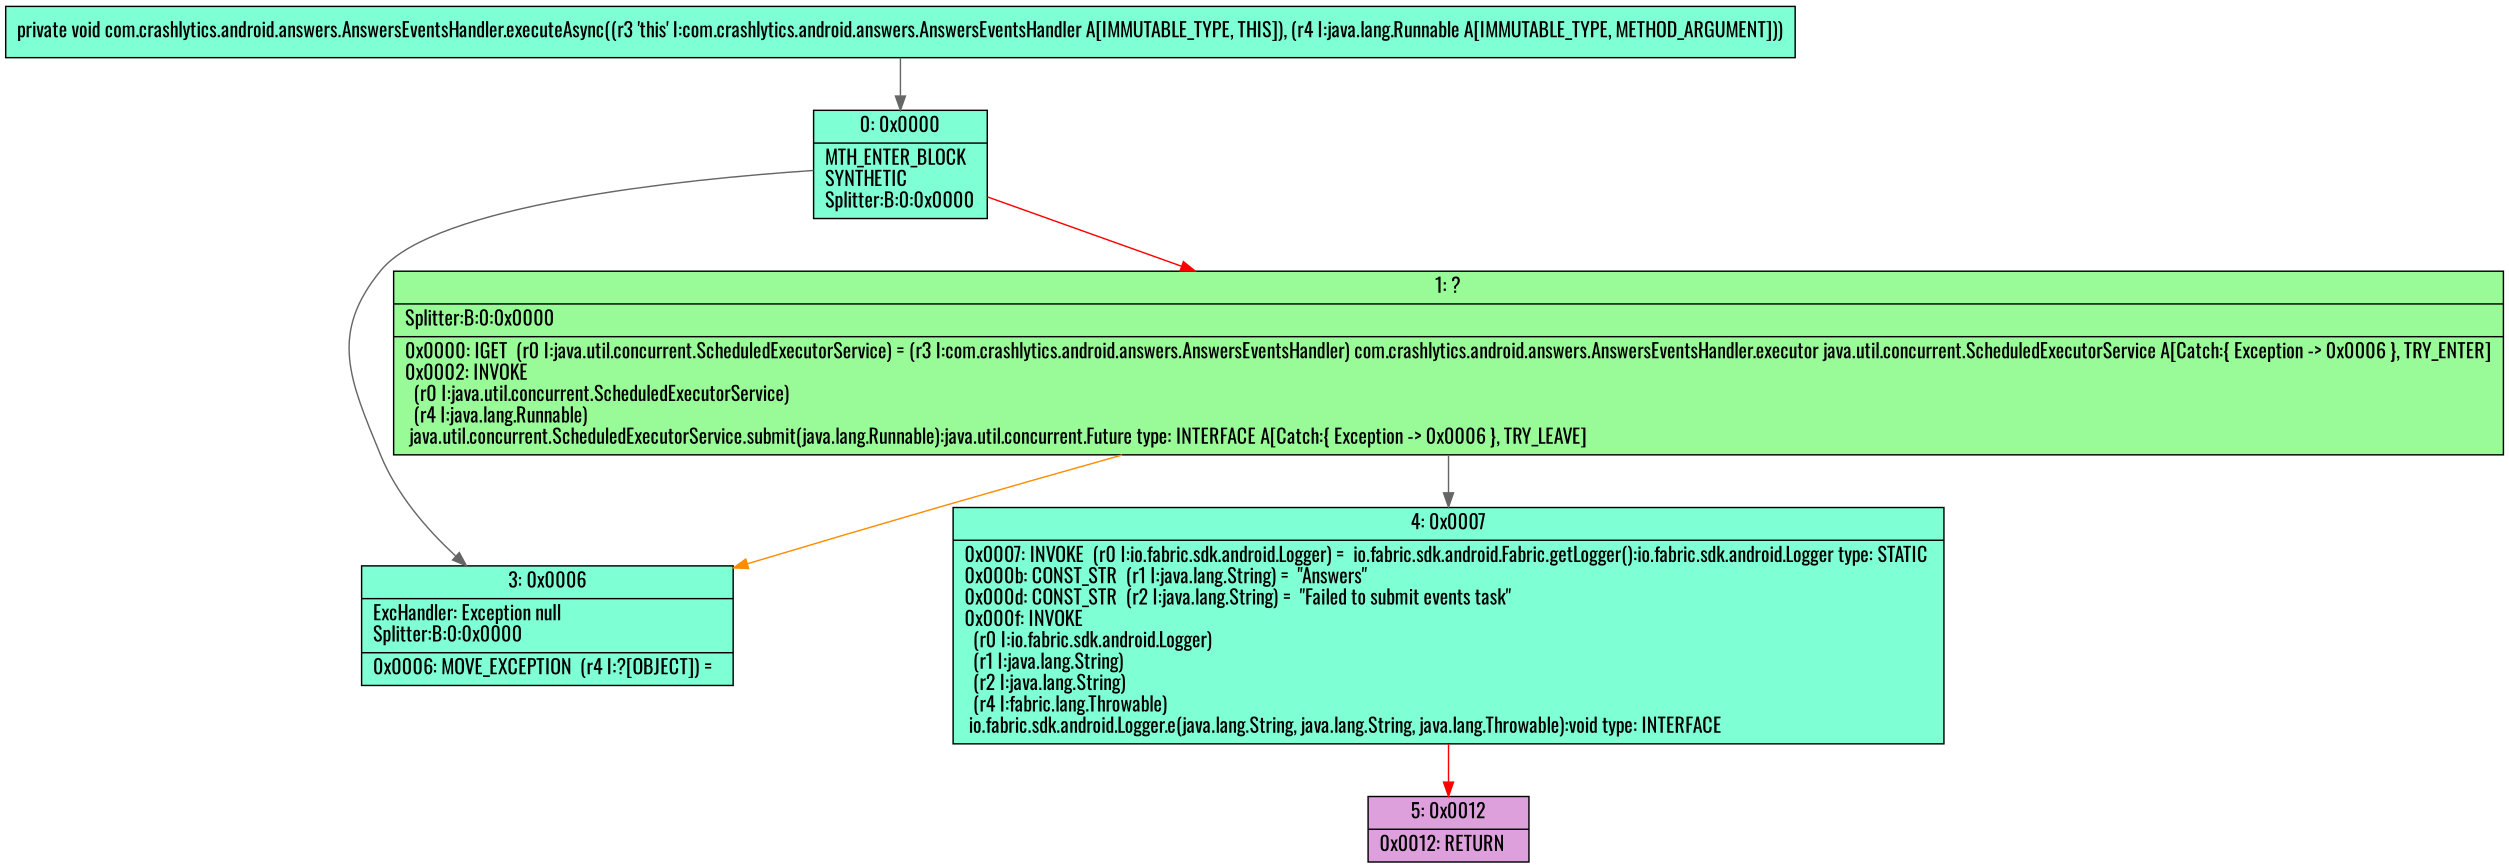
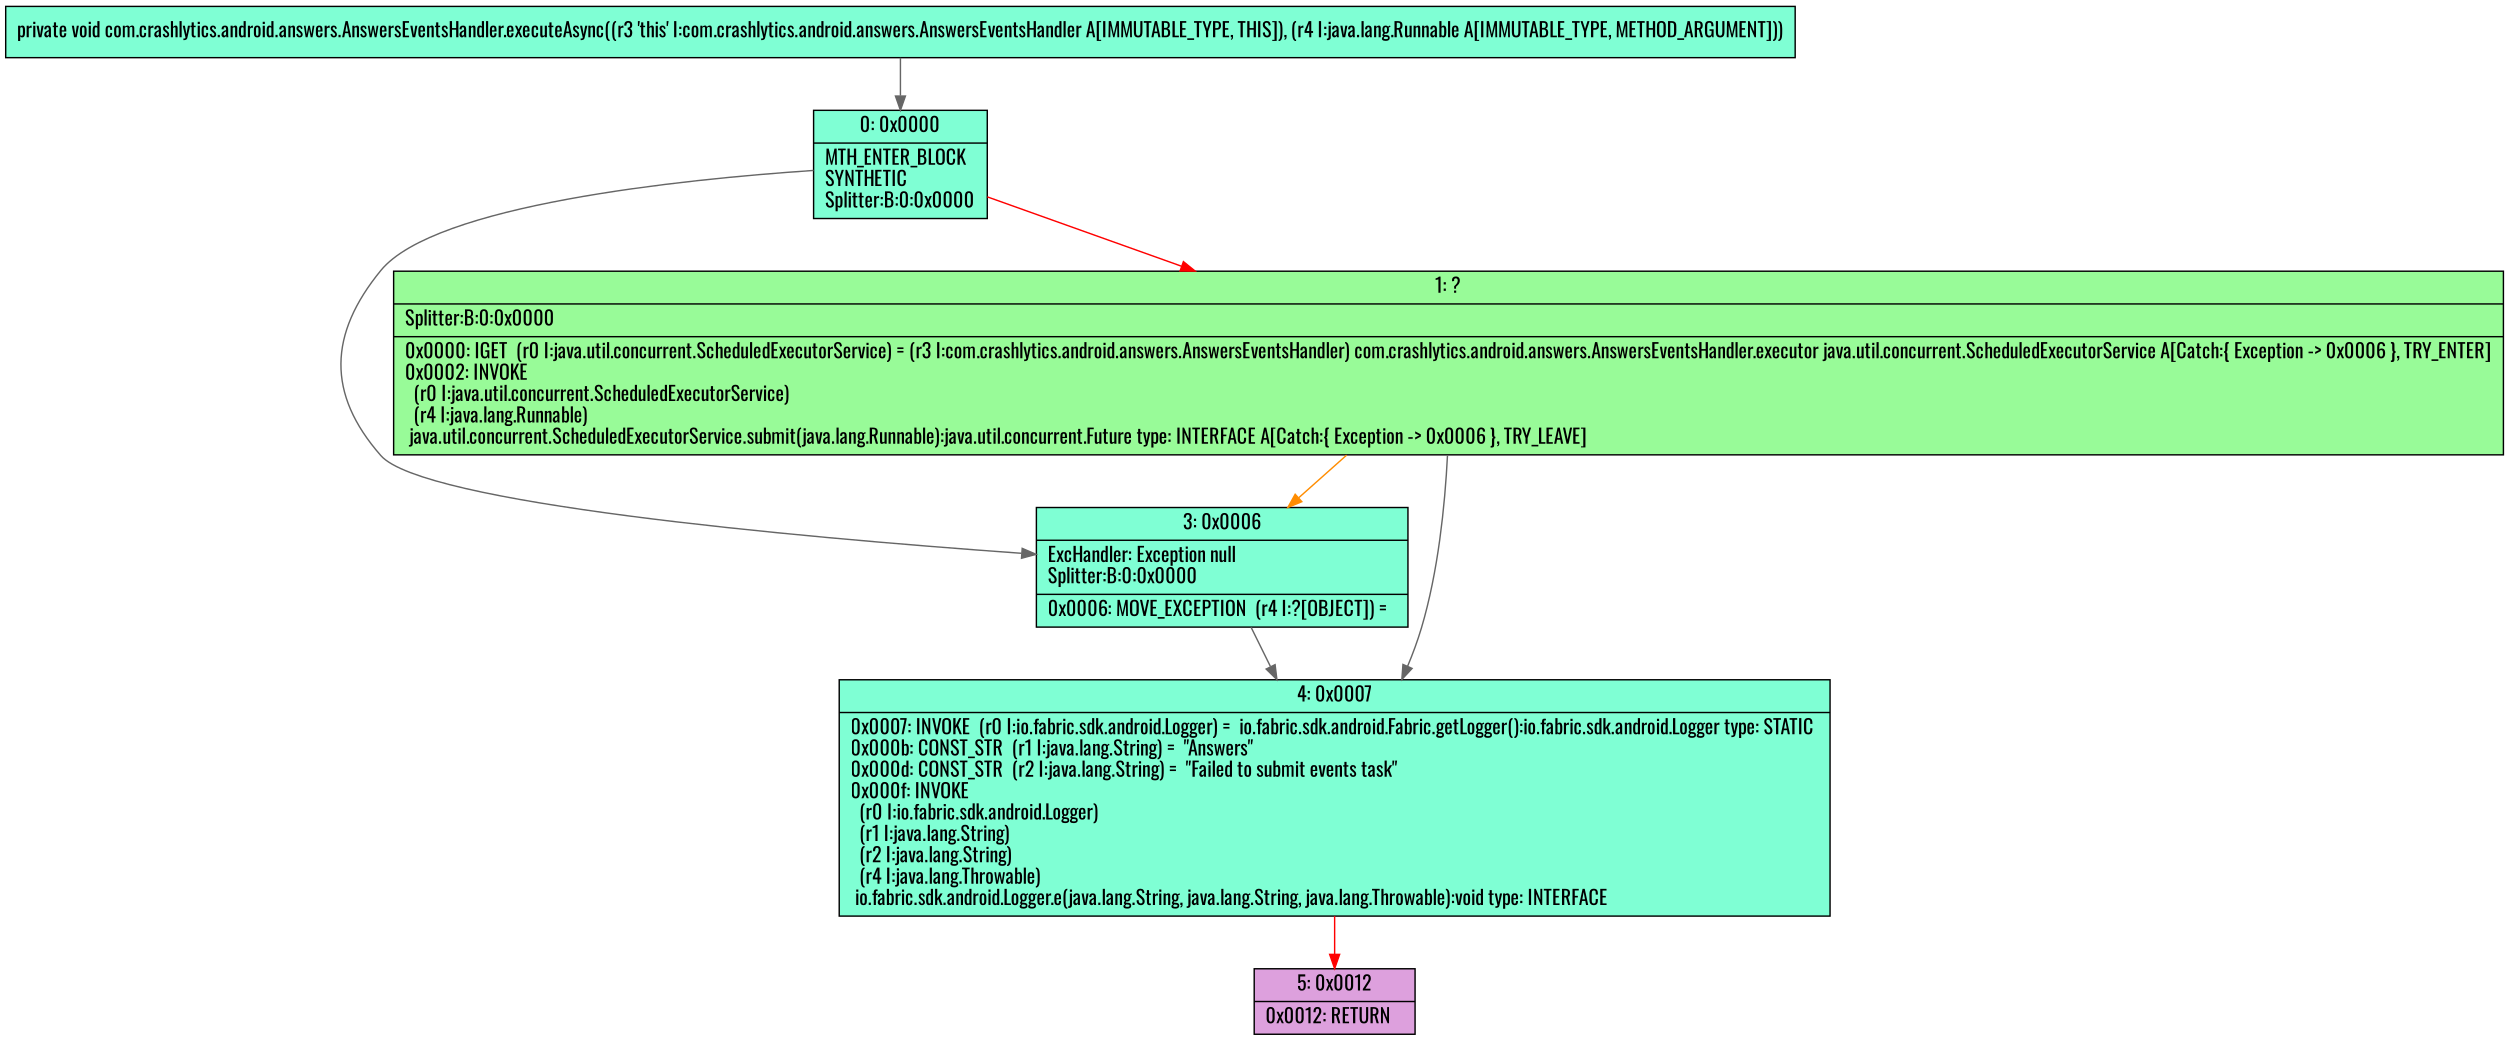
  digraph {
    fontname=Oswald
    node [fillcolor=aquamarine fontname=Oswald shape=record style=filled]
    edge [color=gray40 fontname=Oswald]
    n1 [label="{0\:\ 0x0000|MTH_ENTER_BLOCK\lSYNTHETIC\lSplitter:B:0:0x0000\l}"]
    n2 [fillcolor=palegreen label="{1\:\ ?|Splitter:B:0:0x0000\l|0x0000: IGET  (r0 I:java.util.concurrent.ScheduledExecutorService) = (r3 I:com.crashlytics.android.answers.AnswersEventsHandler) com.crashlytics.android.answers.AnswersEventsHandler.executor java.util.concurrent.ScheduledExecutorService A[Catch:\{ Exception \-\> 0x0006 \}, TRY_ENTER]\l0x0002: INVOKE  \l  (r0 I:java.util.concurrent.ScheduledExecutorService)\l  (r4 I:java.lang.Runnable)\l java.util.concurrent.ScheduledExecutorService.submit(java.lang.Runnable):java.util.concurrent.Future type: INTERFACE A[Catch:\{ Exception \-\> 0x0006 \}, TRY_LEAVE]\l}"]
    n3 [label="{3\:\ 0x0006|ExcHandler: Exception null\lSplitter:B:0:0x0000\l|0x0006: MOVE_EXCEPTION  (r4 I:?[OBJECT]) =  \l}"]
-   n4 [label="{4\:\ 0x0007|0x0007: INVOKE  (r0 I:io.fabric.sdk.android.Logger) =  io.fabric.sdk.android.Fabric.getLogger():io.fabric.sdk.android.Logger type: STATIC \l0x000b: CONST_STR  (r1 I:java.lang.String) =  \"Answers\" \l0x000d: CONST_STR  (r2 I:java.lang.String) =  \"Failed to submit events task\" \l0x000f: INVOKE  \l  (r0 I:io.fabric.sdk.android.Logger)\l  (r1 I:java.lang.String)\l  (r2 I:java.lang.String)\l  (r4 I:fabric.lang.Throwable)\l io.fabric.sdk.android.Logger.e(java.lang.String, java.lang.String, java.lang.Throwable):void type: INTERFACE \l}"]
+   n4 [label="{4\:\ 0x0007|0x0007: INVOKE  (r0 I:io.fabric.sdk.android.Logger) =  io.fabric.sdk.android.Fabric.getLogger():io.fabric.sdk.android.Logger type: STATIC \l0x000b: CONST_STR  (r1 I:java.lang.String) =  \"Answers\" \l0x000d: CONST_STR  (r2 I:java.lang.String) =  \"Failed to submit events task\" \l0x000f: INVOKE  \l  (r0 I:io.fabric.sdk.android.Logger)\l  (r1 I:java.lang.String)\l  (r2 I:java.lang.String)\l  (r4 I:java.lang.Throwable)\l io.fabric.sdk.android.Logger.e(java.lang.String, java.lang.String, java.lang.Throwable):void type: INTERFACE \l}"]
    n5 [fillcolor=plum label="{5\:\ 0x0012|0x0012: RETURN   \l}"]
    n6 [label="{private void com.crashlytics.android.answers.AnswersEventsHandler.executeAsync((r3 'this' I:com.crashlytics.android.answers.AnswersEventsHandler A[IMMUTABLE_TYPE, THIS]), (r4 I:java.lang.Runnable A[IMMUTABLE_TYPE, METHOD_ARGUMENT])) }"]
    n1 -> n2 [color=red]
    n1 -> n3
    n2 -> n3 [color=darkorange]
    n2 -> n4
+   n3 -> n4
    n4 -> n5 [color=red]
    n6 -> n1
  }
